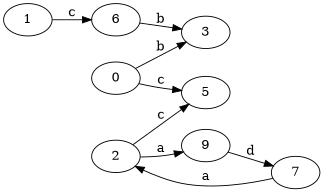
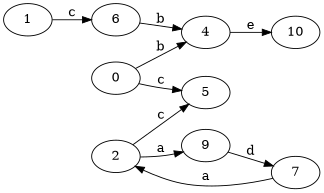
  strict digraph {
    rankdir=LR
    1
    6
-   3
+   3 [label=4]
    2
    9
    5
    7
+   10
    0
    1 -> 6 [label=c]
    6 -> 3 [label=b]
+   3 -> 10 [label=e]
    2 -> 9 [label=a]
    2 -> 5 [label=c]
    9 -> 7 [label=d]
    7 -> 2 [label=a]
    0 -> 3 [label=b]
    0 -> 5 [label=c]
  }
